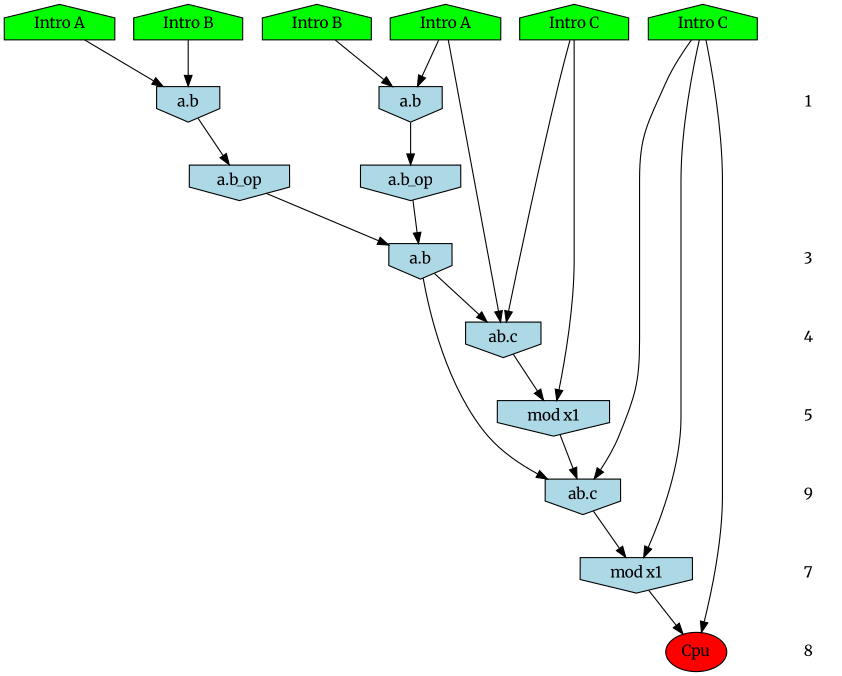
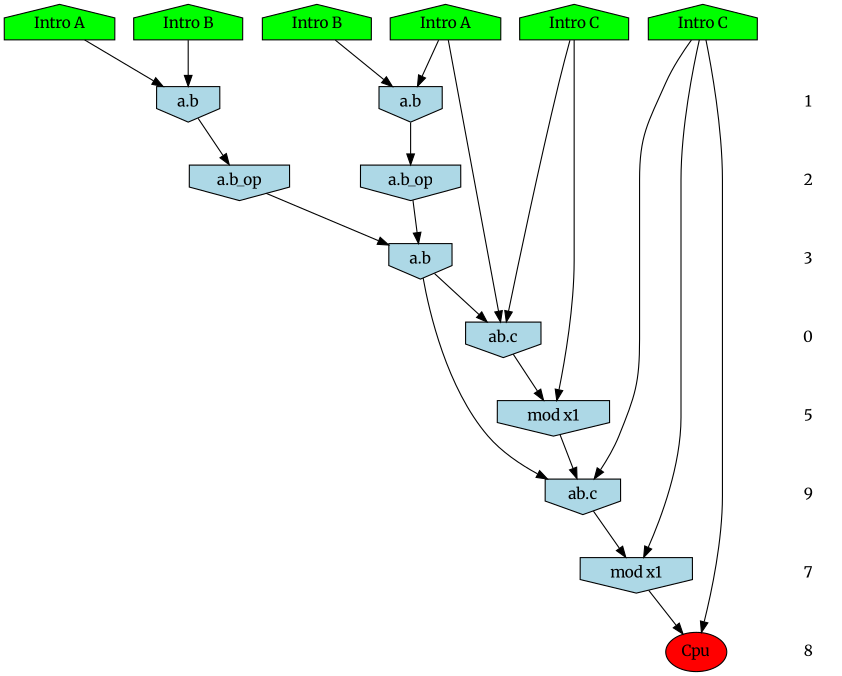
  digraph {
    fontname=Merriweather
    ranksep=.5
    node [fillcolor=lightblue fontname=Merriweather shape=invhouse style=filled]
    edge [fontname=Merriweather]
    n1 [fillcolor=green label="Intro A" shape=house]
    n2 [fillcolor=green label="Intro B" shape=house]
    n3 [fillcolor=green label="Intro A" shape=house]
    n4 [fillcolor=green label="Intro B" shape=house]
    n5 [fillcolor=green label="Intro C" shape=house]
    n6 [fillcolor=green label="Intro C" shape=house]
    1 [shape=plaintext fillcolor="" style=""]
    n8 [label="a.b"]
    n9 [label="a.b"]
+   2 [shape=plaintext fillcolor="" style=""]
    n11 [label="a.b_op"]
    n12 [label="a.b_op"]
    3 [shape=plaintext fillcolor="" style=""]
    n14 [label="a.b"]
-   4 [shape=plaintext fillcolor="" style=""]
+   4 [shape=plaintext label=0 fillcolor="" style=""]
    n16 [label="ab.c"]
    5 [shape=plaintext fillcolor="" style=""]
    n18 [label="mod x1"]
    n19 [label=9 shape=plaintext fillcolor="" style=""]
    n20 [label="ab.c"]
    7 [shape=plaintext fillcolor="" style=""]
    n22 [label="mod x1"]
    8 [shape=plaintext fillcolor="" style=""]
    n24 [fillcolor=red label=Cpu shape=""]
    subgraph sub_1 {
      rank=same
      n1
      n2
      n3
      n4
      n5
      n6
    }
    subgraph sub_2 {
      rank=same
      1
      n8
      n9
    }
    subgraph sub_3 {
      rank=same
+     2
      n11
      n12
    }
    subgraph sub_4 {
      rank=same
      3
      n14
    }
    subgraph sub_5 {
      rank=same
      4
      n16
    }
    subgraph sub_6 {
      rank=same
      5
      n18
    }
    subgraph sub_7 {
      rank=same
      n19
      n20
    }
    subgraph sub_8 {
      rank=same
      7
      n22
    }
    subgraph sub_9 {
      rank=same
      8
      n24
    }
    n1 -> n9
    n2 -> n9
    n3 -> n8
    n3 -> n16
    n4 -> n8
    n5 -> n16
    n5 -> n18
    n6 -> n20
    n6 -> n22
    n6 -> n24
+   1 -> 2 [style=invis]
    n8 -> n12
    n9 -> n11
+   2 -> 3 [style=invis]
    n11 -> n14
    n12 -> n14
    3 -> 4 [style=invis]
    n14 -> n16
    n14 -> n20
    4 -> 5 [style=invis]
    n16 -> n18
    5 -> n19 [style=invis]
    n18 -> n20
    n19 -> 7 [style=invis]
    n20 -> n22
    7 -> 8 [style=invis]
    n22 -> n24
  }
